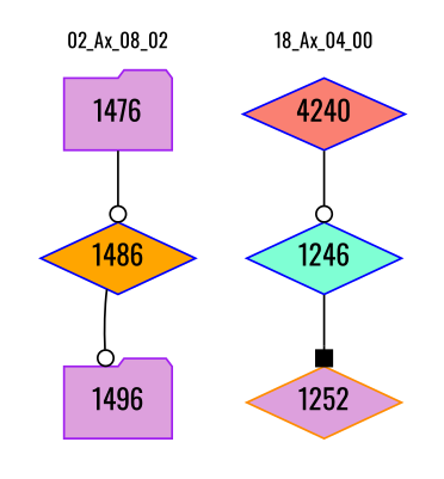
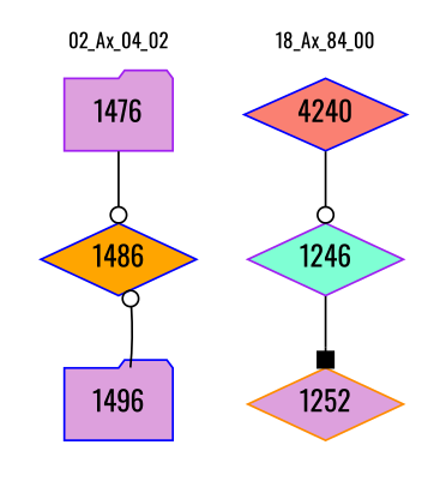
  digraph {
    fontname=Oswald
    node [color=blue fillcolor=plum fontname=Oswald shape=diamond style=filled]
    edge [arrowhead=odot color=black fontname=Oswald]
    n1 [color=purple label=1476 shape=folder]
    n2 [fillcolor=orange label=1486]
-   n3 [color=purple label=1496 shape=folder]
+   n3 [label=1496 shape=folder]
    n4 [fillcolor=salmon label=4240]
-   n5 [fillcolor=aquamarine label=1246]
+   n5 [color=purple fillcolor=aquamarine label=1246]
    n6 [color=darkorange label=1252]
    subgraph cluster_1 {
      color=white
      fontsize=10
-     label="02_Ax_08_02"
+     label="02_Ax_04_02"
      n1
      n2
      n3
    }
    subgraph cluster_2 {
      color=white
      fontsize=10
-     label="18_Ax_04_00"
+     label="18_Ax_84_00"
      n4
      n5
      n6
    }
    n1 -> n2
-   n2 -> n3
+   n3 -> n2
    n4 -> n5
    n5 -> n6 [arrowhead=box]
  }
